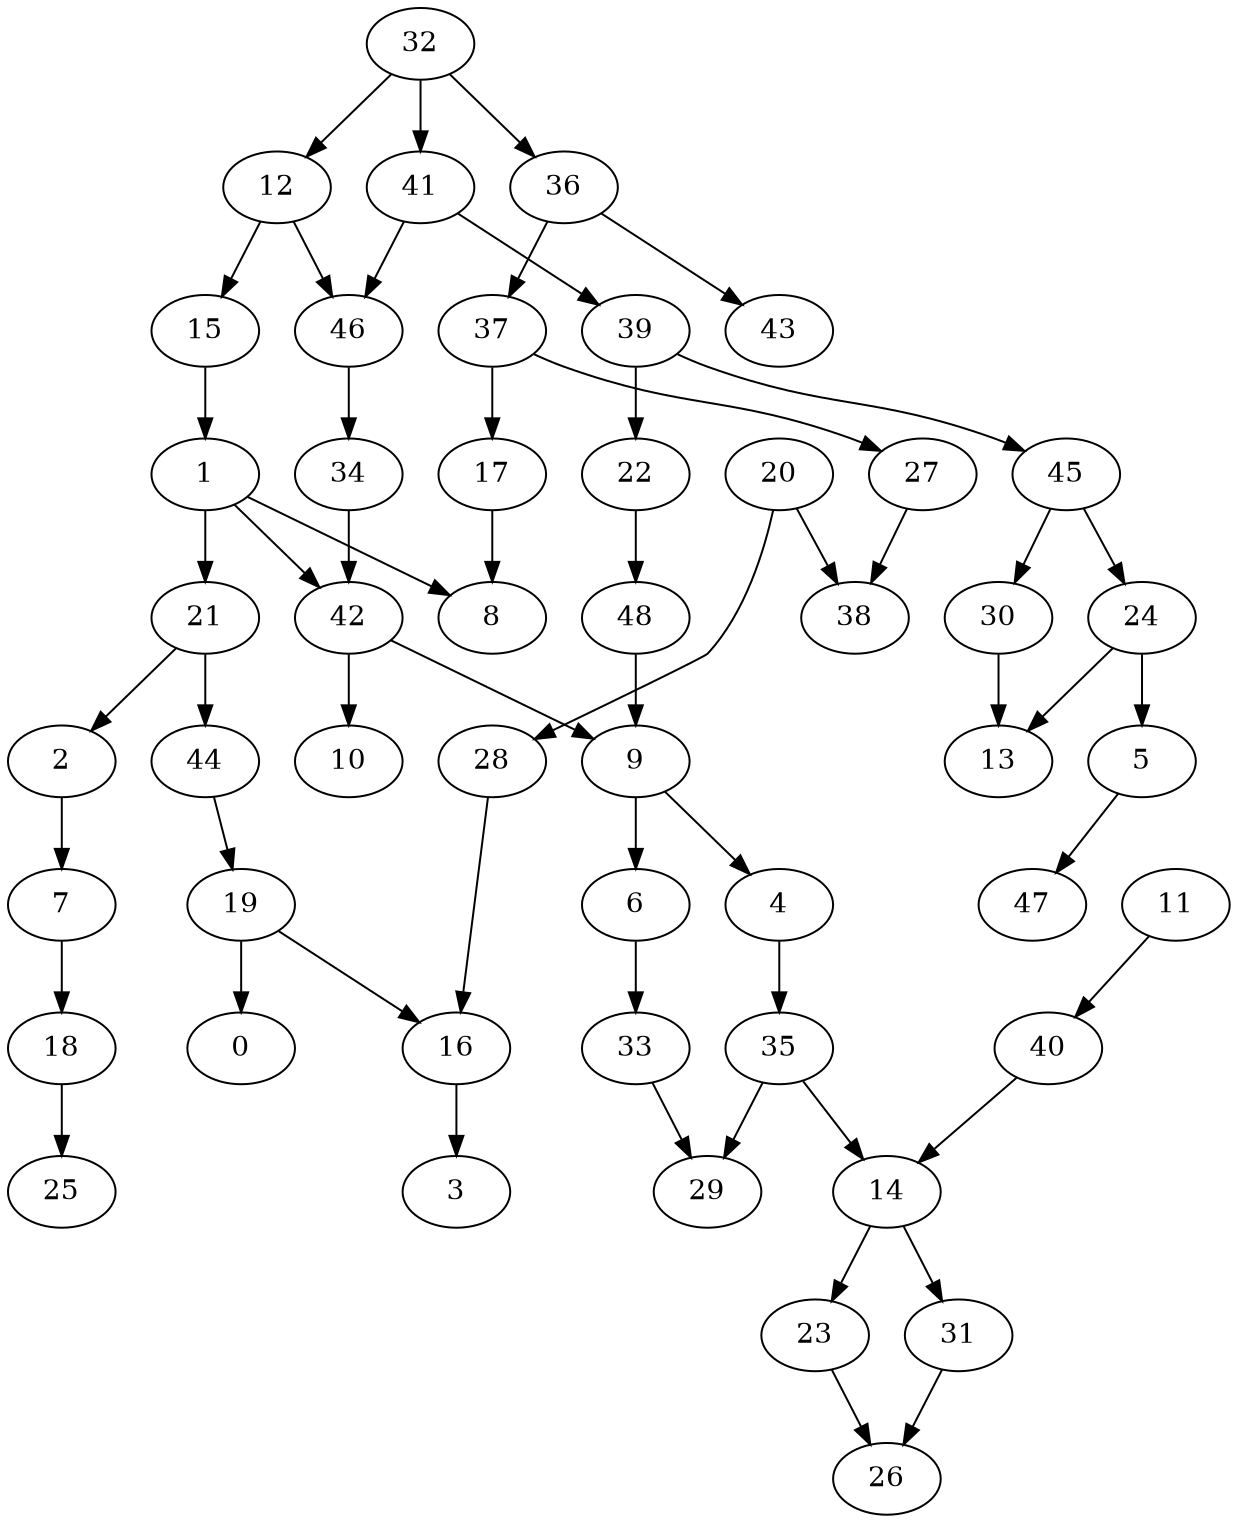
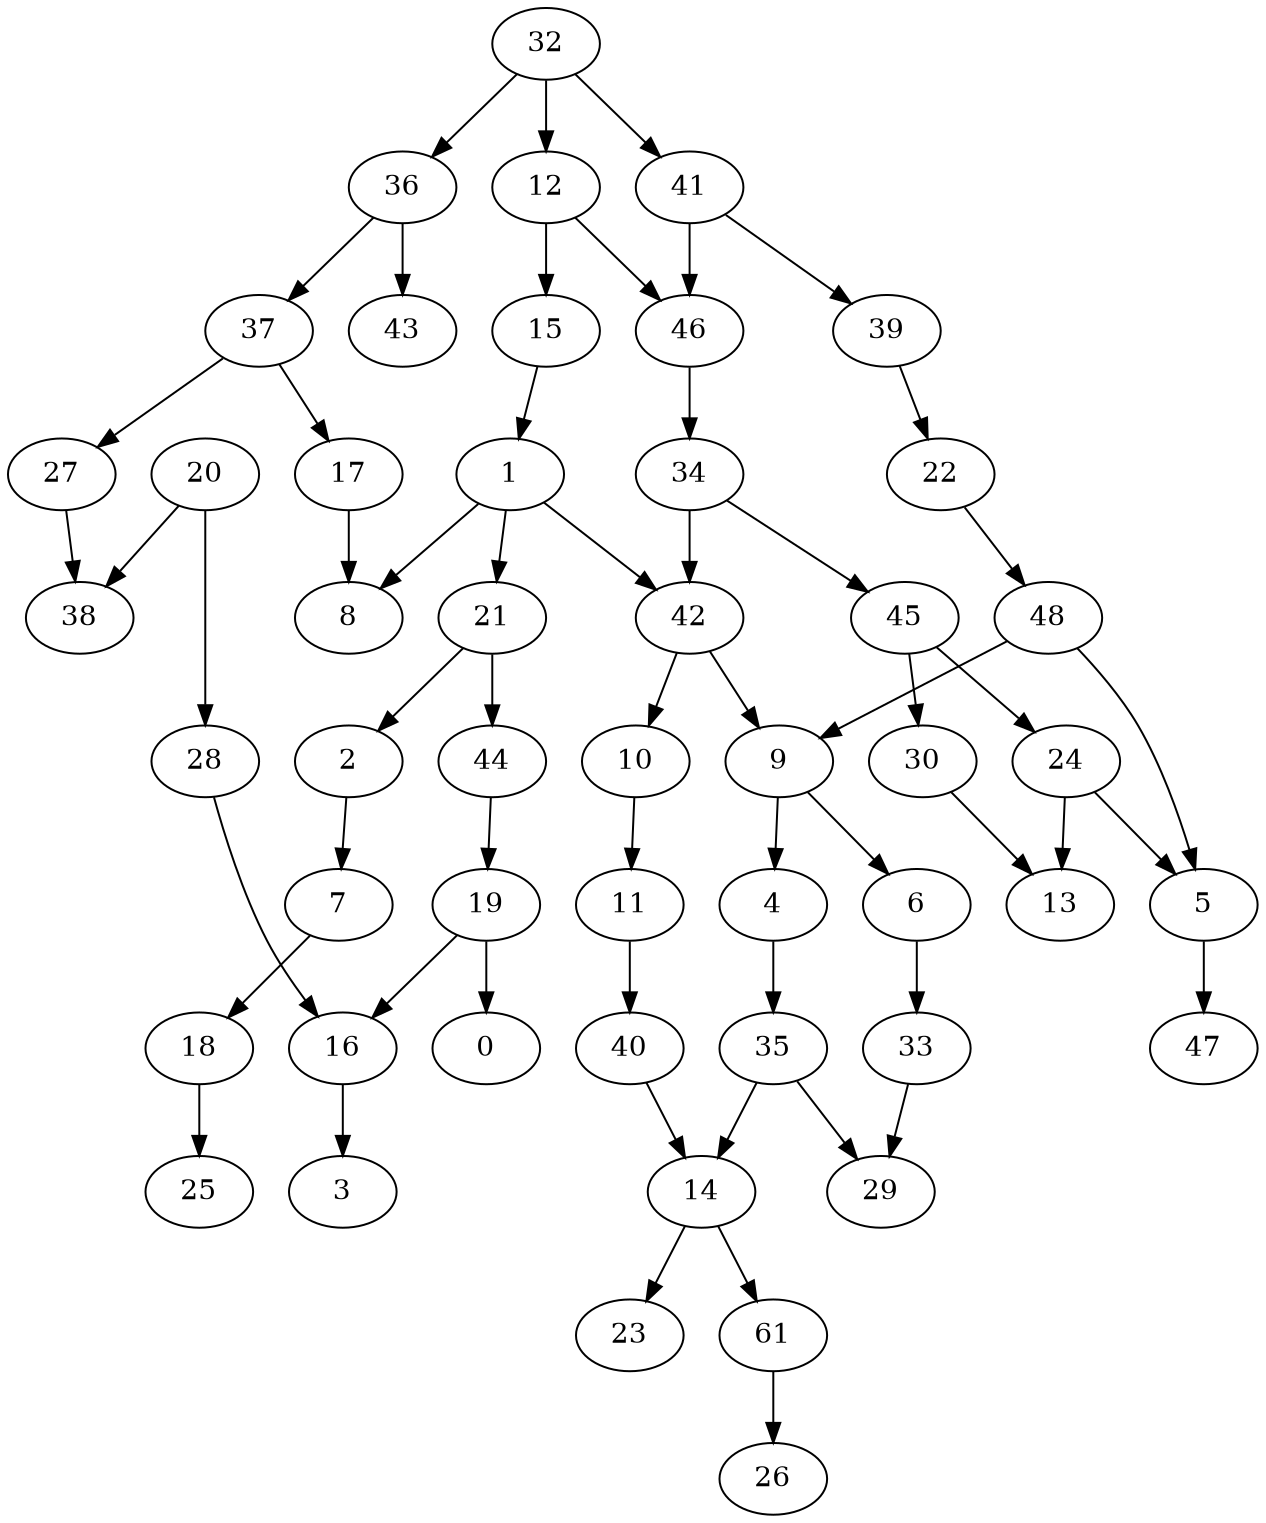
  strict digraph {
    1
    8
    21
    42
    2
    44
    9
    10
    7
    19
    4
    6
    11
    18
    25
    35
    14
    29
    23
-   31
+   31 [label=61]
    5
    47
    33
    40
    12
    15
    46
    34
    26
    16
    3
    17
    0
    20
    28
    38
    22
    48
    24
    13
    27
    30
    32
    36
    41
    37
    43
    39
    45
    1 -> 8
    1 -> 21
    1 -> 42
    21 -> 2
    21 -> 44
    42 -> 9
    42 -> 10
    2 -> 7
    44 -> 19
    9 -> 4
    9 -> 6
+   10 -> 11
    7 -> 18
    19 -> 16
    19 -> 0
    4 -> 35
    6 -> 33
    11 -> 40
    18 -> 25
    35 -> 14
    35 -> 29
    14 -> 23
    14 -> 31
-   23 -> 26
    31 -> 26
    5 -> 47
    33 -> 29
    40 -> 14
    12 -> 15
    12 -> 46
    15 -> 1
    46 -> 34
    34 -> 42
    16 -> 3
    17 -> 8
    20 -> 28
    20 -> 38
    28 -> 16
    22 -> 48
    48 -> 9
+   48 -> 5
    24 -> 5
    24 -> 13
    27 -> 38
    30 -> 13
    32 -> 12
    32 -> 36
    32 -> 41
    36 -> 37
    36 -> 43
    41 -> 46
    41 -> 39
    37 -> 17
    37 -> 27
    39 -> 22
-   39 -> 45
+   34 -> 45
    45 -> 24
    45 -> 30
  }
